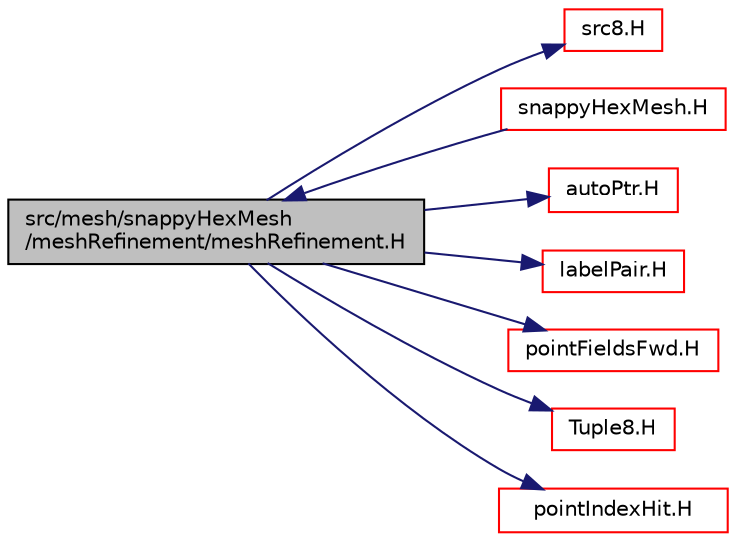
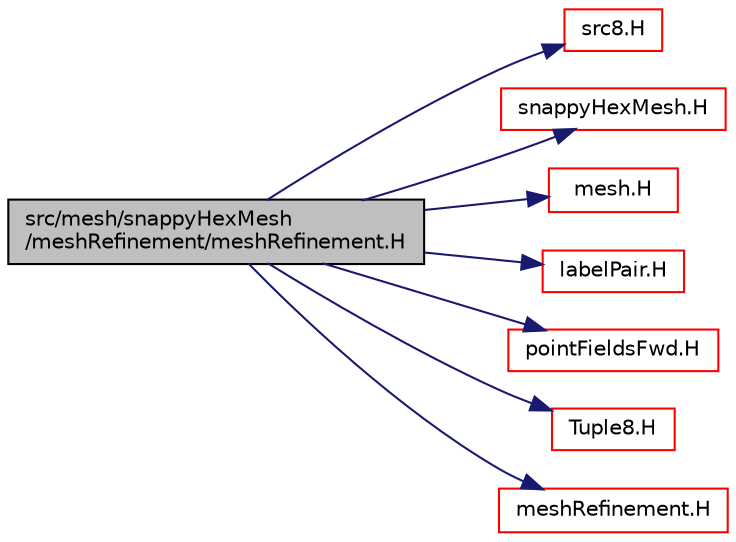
  digraph {
    rankdir=LR
    node [color=red fontname=Helvetica fontsize=10 shape=record]
    edge [color=midnightblue fontname=Helvetica fontsize=10 labelfontname=Helvetica labelfontsize=10 style=solid]
    n1 [color=black fillcolor=grey75 fontcolor=black height=0.2 label="src/mesh/snappyHexMesh\l/meshRefinement/meshRefinement.H" style=filled width=0.4]
    n2 [height=0.2 label="src8.H" width=0.4]
    n3 [height=0.2 label="snappyHexMesh.H" width=0.4]
-   n4 [height=0.2 label="autoPtr.H" width=0.4]
+   n4 [height=0.2 label="mesh.H" width=0.4]
    n5 [height=0.2 label="labelPair.H" width=0.4]
    n6 [height=0.2 label="pointFieldsFwd.H" width=0.4]
    n7 [height=0.2 label="Tuple8.H" width=0.4]
-   n8 [height=0.2 label="pointIndexHit.H" width=0.4]
+   n8 [height=0.2 label="meshRefinement.H" width=0.4]
    n1 -> n2
-   n3 -> n1
+   n1 -> n3
    n1 -> n4
    n1 -> n5
    n1 -> n6
    n1 -> n7
    n1 -> n8
  }
